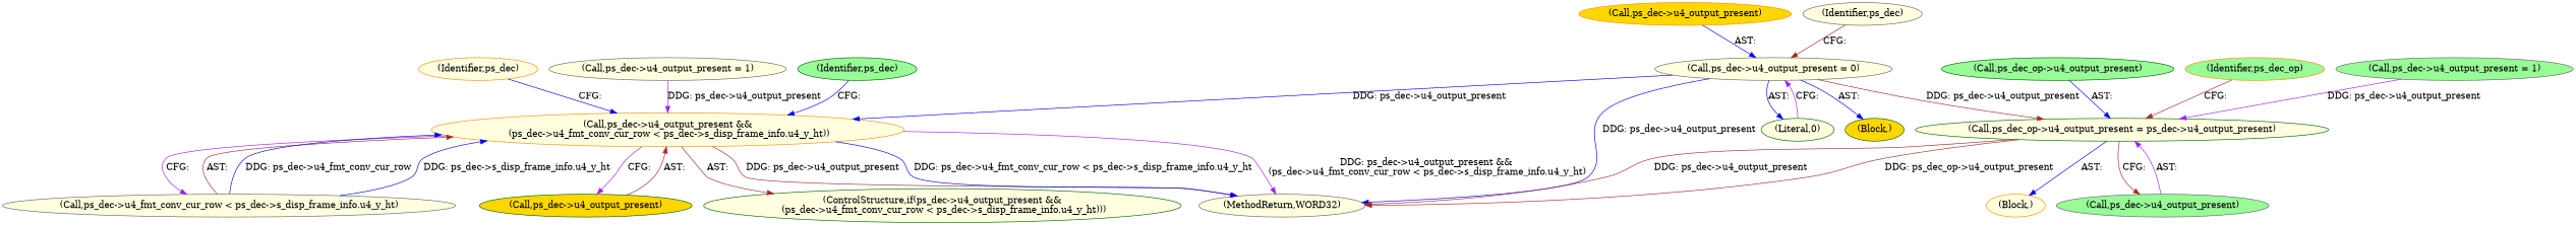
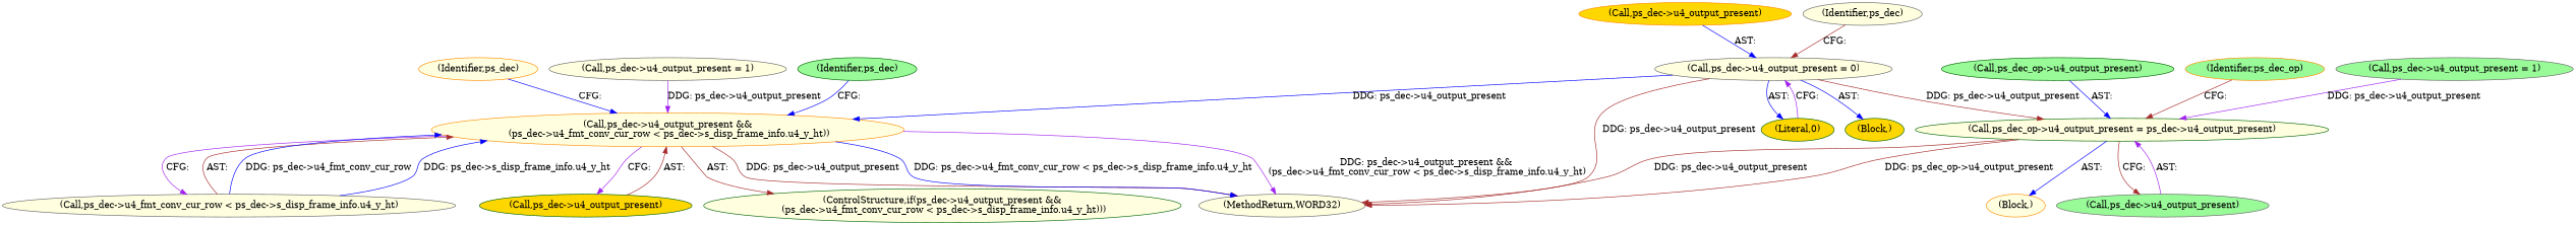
  digraph {
    node [color=gray40 fillcolor=lightyellow style=filled]
    edge [color=blue]
    n1 [label="(Call,ps_dec->u4_output_present = 0)"]
    n2 [color=darkgreen label="(Call,ps_dec_op->u4_output_present = ps_dec->u4_output_present)"]
    n3 [color=darkorange label="(Call,ps_dec->u4_output_present &&\n (ps_dec->u4_fmt_conv_cur_row < ps_dec->s_disp_frame_info.u4_y_ht))"]
-   n4 [color=darkgreen label="(Literal,0)"]
+   n4 [color=darkgreen fillcolor=gold label="(Literal,0)"]
    n5 [color=darkgreen fillcolor=gold label="(Block,)"]
    n6 [label="(MethodReturn,WORD32)"]
    n7 [color=darkorange label="(Block,)"]
    n8 [fillcolor=palegreen label="(Call,ps_dec->u4_output_present)"]
    n9 [color=darkgreen label="(ControlStructure,if(ps_dec->u4_output_present &&\n (ps_dec->u4_fmt_conv_cur_row < ps_dec->s_disp_frame_info.u4_y_ht)))"]
    n10 [color=darkgreen fillcolor=gold label="(Call,ps_dec->u4_output_present)"]
    n11 [label="(Call,ps_dec->u4_fmt_conv_cur_row < ps_dec->s_disp_frame_info.u4_y_ht)"]
    n12 [color=darkorange fillcolor=gold label="(Call,ps_dec->u4_output_present)"]
    n13 [color=darkgreen fillcolor=palegreen label="(Call,ps_dec_op->u4_output_present)"]
    n14 [color=darkorange fillcolor=palegreen label="(Identifier,ps_dec_op)"]
    n15 [fillcolor=palegreen label="(Call,ps_dec->u4_output_present = 1)"]
    n16 [label="(Identifier,ps_dec)"]
    n17 [color=darkgreen fillcolor=palegreen label="(Identifier,ps_dec)"]
    n18 [color=darkorange label="(Identifier,ps_dec)"]
    n19 [label="(Call,ps_dec->u4_output_present = 1)"]
    n1 -> n2 [color=brown label="DDG: ps_dec->u4_output_present"]
    n1 -> n3 [label="DDG: ps_dec->u4_output_present"]
    n1 -> n4 [label="AST: "]
    n1 -> n5 [label="AST: "]
-   n1 -> n6 [label="DDG: ps_dec->u4_output_present"]
+   n1 -> n6 [color=brown label="DDG: ps_dec->u4_output_present"]
    n2 -> n6 [color=brown label="DDG: ps_dec->u4_output_present"]
    n2 -> n6 [color=brown label="DDG: ps_dec_op->u4_output_present"]
    n2 -> n7 [label="AST: "]
    n2 -> n8 [color=brown label="CFG: "]
    n3 -> n6 [color=brown label="DDG: ps_dec->u4_output_present"]
    n3 -> n6 [label="DDG: ps_dec->u4_fmt_conv_cur_row < ps_dec->s_disp_frame_info.u4_y_ht"]
    n3 -> n6 [color=purple label="DDG: ps_dec->u4_output_present &&\n (ps_dec->u4_fmt_conv_cur_row < ps_dec->s_disp_frame_info.u4_y_ht)"]
    n3 -> n9 [color=brown label="AST: "]
    n3 -> n10 [color=purple label="CFG: "]
    n3 -> n11 [color=purple label="CFG: "]
    n4 -> n1 [color=purple label="CFG: "]
    n8 -> n2 [color=purple label="AST: "]
    n10 -> n3 [color=brown label="AST: "]
    n11 -> n3 [color=brown label="AST: "]
    n11 -> n3 [label="DDG: ps_dec->u4_fmt_conv_cur_row"]
    n11 -> n3 [label="DDG: ps_dec->s_disp_frame_info.u4_y_ht"]
    n12 -> n1 [label="AST: "]
    n13 -> n2 [label="AST: "]
    n14 -> n2 [color=brown label="CFG: "]
    n15 -> n2 [color=purple label="DDG: ps_dec->u4_output_present"]
    n16 -> n1 [color=brown label="CFG: "]
    n17 -> n3 [label="CFG: "]
    n18 -> n3 [label="CFG: "]
    n19 -> n3 [color=purple label="DDG: ps_dec->u4_output_present"]
  }
